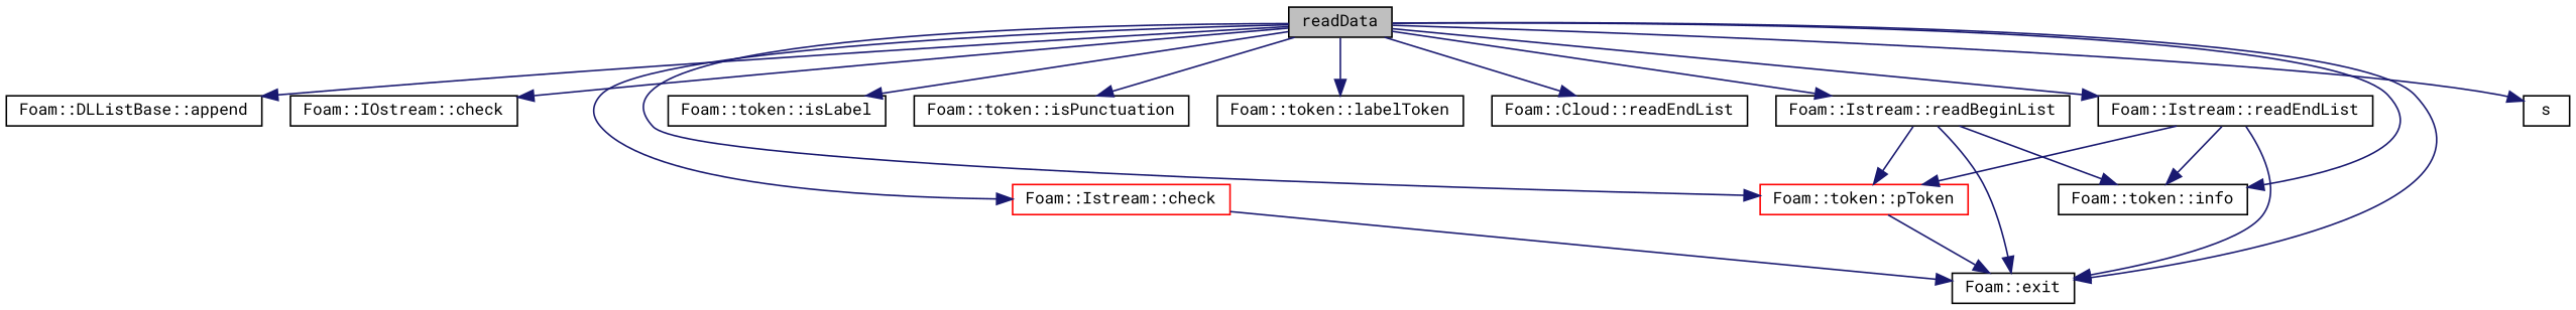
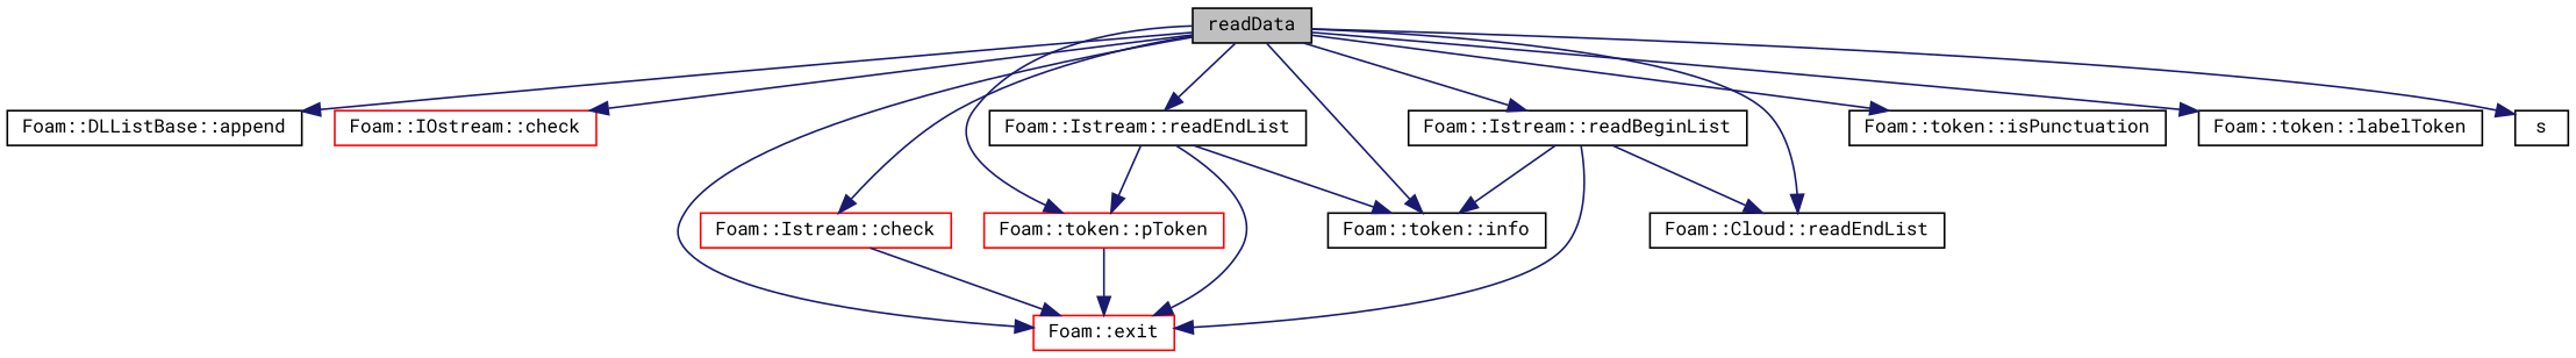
  digraph {
    fontname="Roboto Mono"
    rankdir=TB
    node [color=black fontname="Roboto Mono" fontsize=10 shape=record]
    edge [color=midnightblue fontname="Roboto Mono" fontsize=10 labelfontname=FreeSans labelfontsize=10 style=solid]
    n1 [fillcolor=grey75 fontcolor=black height=0.2 label=readData style=filled width=0.4]
    n2 [height=0.2 label="Foam::DLListBase::append" width=0.4]
-   n3 [height=0.2 label="Foam::IOstream::check" width=0.4]
-   n4 [height=0.2 label="Foam::exit" width=0.4]
+   n3 [color=red height=0.2 label="Foam::IOstream::check" width=0.4]
+   n4 [color=red height=0.2 label="Foam::exit" width=0.4]
    n5 [height=0.2 label="Foam::token::info" width=0.4]
-   n6 [height=0.2 label="Foam::token::isLabel" width=0.4]
    n7 [height=0.2 label="Foam::token::isPunctuation" width=0.4]
    n8 [height=0.2 label="Foam::token::labelToken" width=0.4]
    n9 [height=0.2 label="Foam::Cloud::readEndList" width=0.4]
    n10 [color=red height=0.2 label="Foam::token::pToken" width=0.4]
    n11 [color=red height=0.2 label="Foam::Istream::check" width=0.4]
    n12 [height=0.2 label="Foam::Istream::readBeginList" width=0.4]
    n13 [height=0.2 label="Foam::Istream::readEndList" width=0.4]
    n14 [height=0.2 label=s width=0.4]
    n1 -> n2
    n1 -> n3
    n1 -> n4
    n1 -> n5
-   n1 -> n6
    n1 -> n7
    n1 -> n8
    n1 -> n9
    n1 -> n10
    n1 -> n11
    n1 -> n12
    n1 -> n13
    n1 -> n14
    n10 -> n4
    n11 -> n4
    n12 -> n4
    n12 -> n5
-   n12 -> n10
+   n12 -> n9
    n13 -> n4
    n13 -> n5
    n13 -> n10
  }
